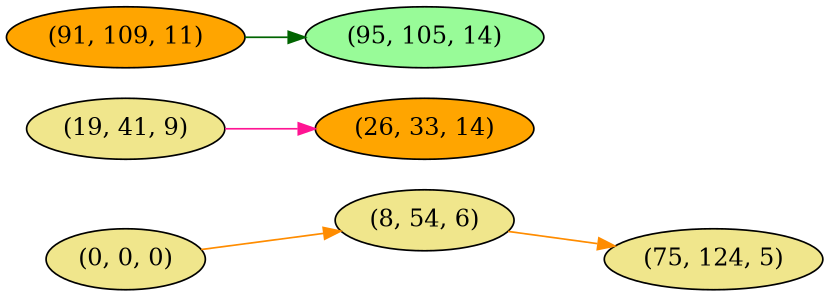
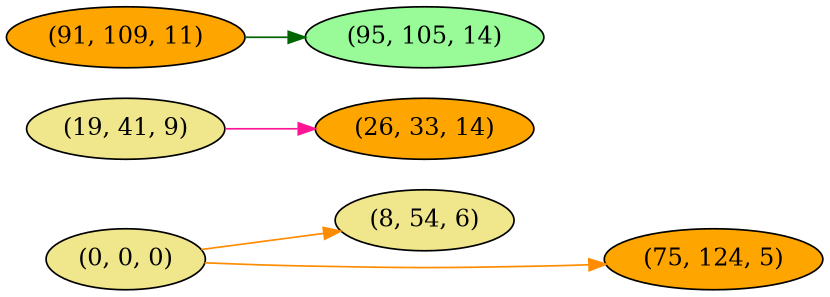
  digraph {
    rankdir=LR
    node [fillcolor=khaki style=filled]
    edge [color=darkorange]
    "(0, 0, 0)"
    "(8, 54, 6)"
-   "(75, 124, 5)"
+   "(75, 124, 5)" [fillcolor=orange]
    "(19, 41, 9)"
    "(26, 33, 14)" [fillcolor=orange]
    "(95, 105, 14)" [fillcolor=palegreen]
    "(91, 109, 11)" [fillcolor=orange]
    "(0, 0, 0)" -> "(8, 54, 6)"
-   "(8, 54, 6)" -> "(75, 124, 5)"
+   "(0, 0, 0)" -> "(75, 124, 5)"
    "(19, 41, 9)" -> "(26, 33, 14)" [color=deeppink]
    "(91, 109, 11)" -> "(95, 105, 14)" [color=darkgreen]
  }
